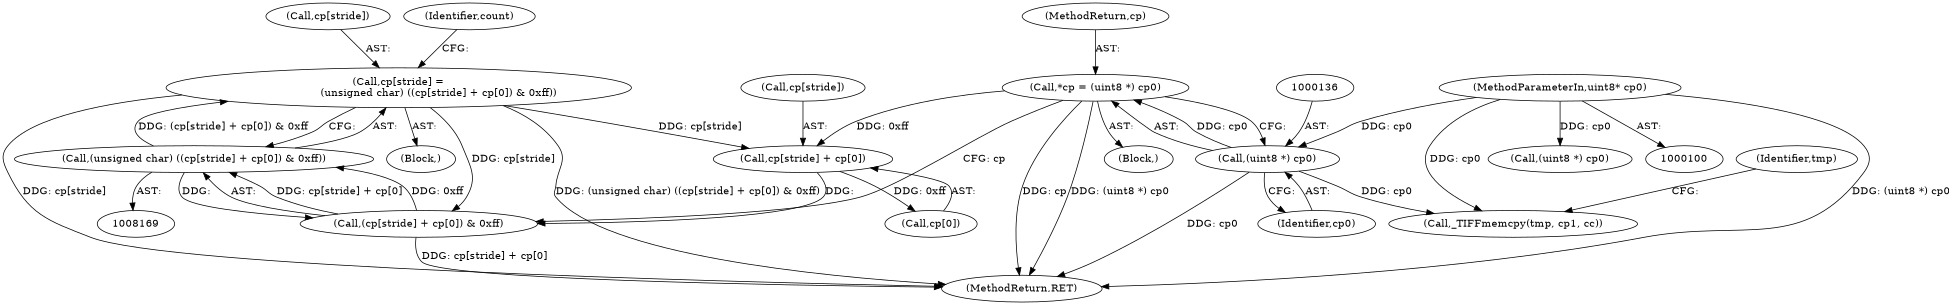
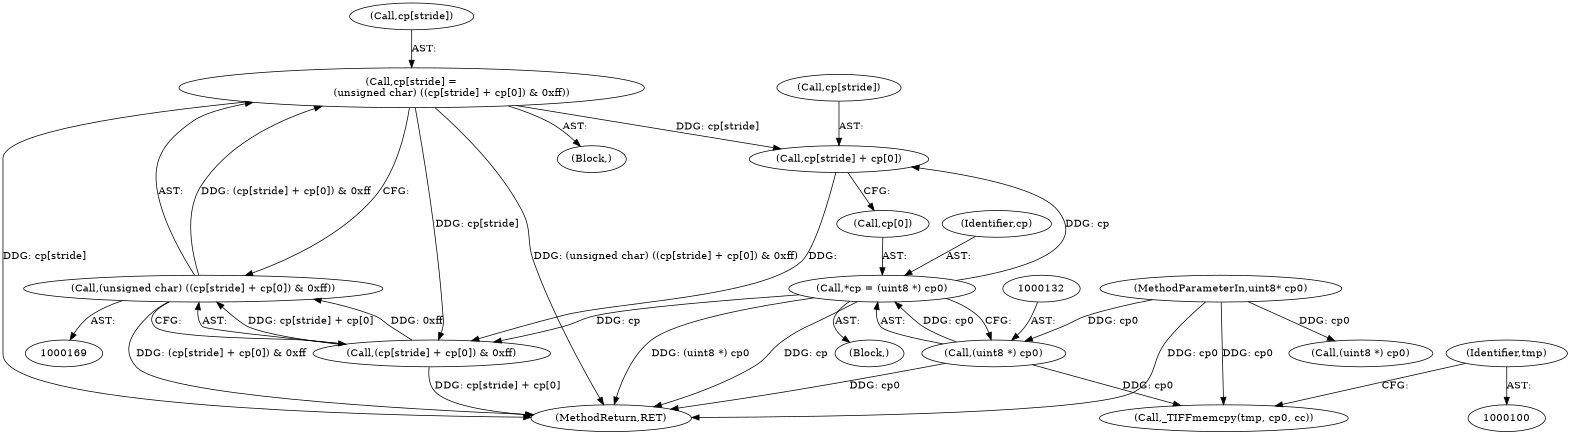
  digraph {
    n1 [label="(Call,cp[stride] =\n                        (unsigned char) ((cp[stride] + cp[0]) & 0xff))"]
    n2 [label="(Call,(unsigned char) ((cp[stride] + cp[0]) & 0xff))"]
    n3 [label="(Call,(cp[stride] + cp[0]) & 0xff)"]
    n4 [label="(Call,cp[stride] + cp[0])"]
    n5 [label="(MethodReturn,RET)"]
    n6 [label="(Block,)"]
-   1000169 [label=1008169]
+   1000169
    n8 [label="(Call,cp[0])"]
    n9 [label="(Call,*cp = (uint8 *) cp0)"]
    n10 [label="(Call,(uint8 *) cp0)"]
    n11 [label="(Block,)"]
-   n12 [label="(Identifier,cp0)"]
-   n13 [label="(Call,_TIFFmemcpy(tmp, cp1, cc))"]
+   n13 [label="(Call,_TIFFmemcpy(tmp, cp0, cc))"]
    n14 [label="(MethodParameterIn,uint8* cp0)"]
    n15 [label="(Call,(uint8 *) cp0)"]
    1000100
-   n17 [label="(Identifier,count)"]
    n18 [label="(Call,cp[stride])"]
-   n19 [label="(MethodReturn,cp)"]
+   n19 [label="(Identifier,cp)"]
    n20 [label="(Call,cp[stride])"]
    n21 [label="(Identifier,tmp)"]
-   1000136
+   1000136 [label=1000132]
    n1 -> n2 [label="CFG: "]
    n1 -> n3 [label="DDG: cp[stride]"]
    n1 -> n4 [label="DDG: cp[stride]"]
    n1 -> n5 [label="DDG: (unsigned char) ((cp[stride] + cp[0]) & 0xff)"]
    n1 -> n5 [label="DDG: cp[stride]"]
    n1 -> n6 [label="AST: "]
    n2 -> n1 [label="AST: "]
    n2 -> n1 [label="DDG: (cp[stride] + cp[0]) & 0xff"]
-   n2 -> n3 [label="DDG: "]
+   n2 -> n3 [label="CFG: "]
+   n2 -> n5 [label="DDG: (cp[stride] + cp[0]) & 0xff"]
    n2 -> 1000169 [label="AST: "]
    n3 -> n2 [label="AST: "]
    n3 -> n2 [label="DDG: cp[stride] + cp[0]"]
    n3 -> n2 [label="DDG: 0xff"]
    n3 -> n5 [label="DDG: cp[stride] + cp[0]"]
    n4 -> n3 [label="DDG: "]
-   n4 -> n8 [label="DDG: 0xff"]
-   n8 -> n4 [label="AST: "]
-   n9 -> n3 [label="CFG: cp"]
-   n9 -> n4 [label="DDG: 0xff"]
+   n4 -> n8 [label="CFG: "]
+   n8 -> n9 [label="AST: "]
+   n9 -> n3 [label="DDG: cp"]
+   n9 -> n4 [label="DDG: cp"]
    n9 -> n5 [label="DDG: cp"]
    n9 -> n5 [label="DDG: (uint8 *) cp0"]
    n9 -> n10 [label="CFG: "]
    n9 -> n11 [label="AST: "]
    n10 -> n5 [label="DDG: cp0"]
    n10 -> n9 [label="AST: "]
    n10 -> n9 [label="DDG: cp0"]
-   n10 -> n12 [label="CFG: "]
    n10 -> n13 [label="DDG: cp0"]
-   n12 -> n10 [label="AST: "]
-   n14 -> n5 [label="DDG: (uint8 *) cp0"]
+   n14 -> n5 [label="DDG: cp0"]
    n14 -> n10 [label="DDG: cp0"]
    n14 -> n13 [label="DDG: cp0"]
    n14 -> n15 [label="DDG: cp0"]
-   n14 -> 1000100 [label="AST: "]
-   n17 -> n1 [label="CFG: "]
+   n21 -> 1000100 [label="AST: "]
    n18 -> n4 [label="AST: "]
    n19 -> n9 [label="AST: "]
    n20 -> n1 [label="AST: "]
    n21 -> n13 [label="CFG: "]
    1000136 -> n10 [label="AST: "]
  }
